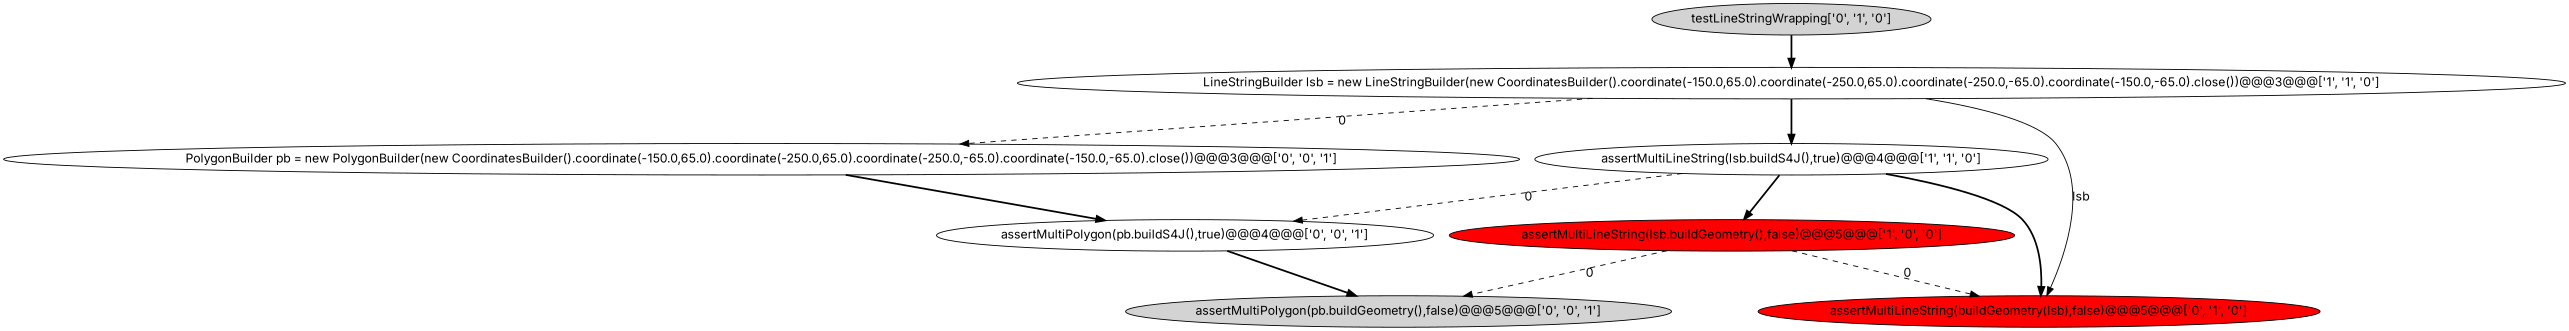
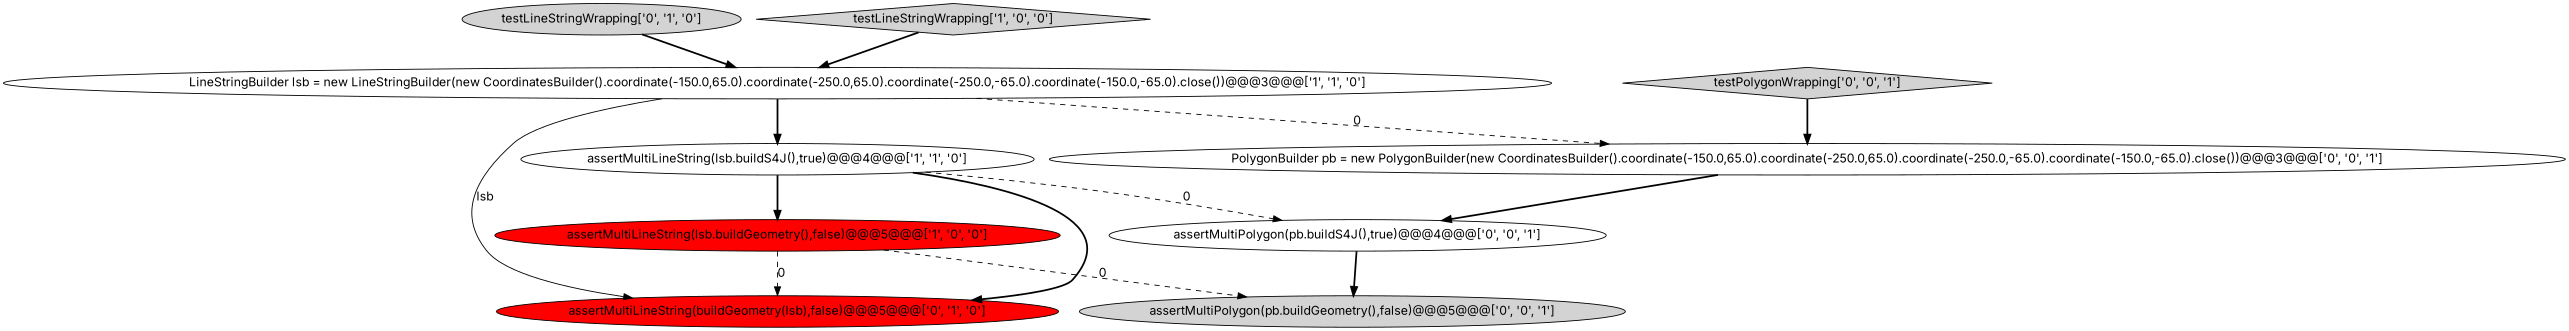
  digraph {
    fontname=Inter
    node [fillcolor=lightgray fontname=Inter shape=ellipse style=filled]
    edge [fontname=Inter style=bold]
+   n1 [label="testPolygonWrapping['0', '0', '1']" shape=diamond]
    n2 [fillcolor=white label="PolygonBuilder pb = new PolygonBuilder(new CoordinatesBuilder().coordinate(-150.0,65.0).coordinate(-250.0,65.0).coordinate(-250.0,-65.0).coordinate(-150.0,-65.0).close())@@@3@@@['0', '0', '1']"]
    n3 [fillcolor=white label="assertMultiPolygon(pb.buildS4J(),true)@@@4@@@['0', '0', '1']"]
    n4 [label="assertMultiPolygon(pb.buildGeometry(),false)@@@5@@@['0', '0', '1']"]
    n5 [fillcolor=red label="assertMultiLineString(lsb.buildGeometry(),false)@@@5@@@['1', '0', '0']"]
    n6 [fillcolor=red label="assertMultiLineString(buildGeometry(lsb),false)@@@5@@@['0', '1', '0']"]
    n7 [label="testLineStringWrapping['0', '1', '0']"]
    n8 [fillcolor=white label="LineStringBuilder lsb = new LineStringBuilder(new CoordinatesBuilder().coordinate(-150.0,65.0).coordinate(-250.0,65.0).coordinate(-250.0,-65.0).coordinate(-150.0,-65.0).close())@@@3@@@['1', '1', '0']"]
    n9 [fillcolor=white label="assertMultiLineString(lsb.buildS4J(),true)@@@4@@@['1', '1', '0']"]
+   n10 [label="testLineStringWrapping['1', '0', '0']" shape=diamond]
+   n1 -> n2
    n2 -> n3
    n3 -> n4
    n5 -> n4 [label=0 style=dashed]
    n5 -> n6 [label=0 style=dashed]
    n7 -> n8
    n8 -> n2 [label=0 style=dashed]
    n8 -> n6 [label=lsb style=solid]
    n8 -> n9
    n9 -> n3 [label=0 style=dashed]
    n9 -> n5
    n9 -> n6
+   n10 -> n8
  }
